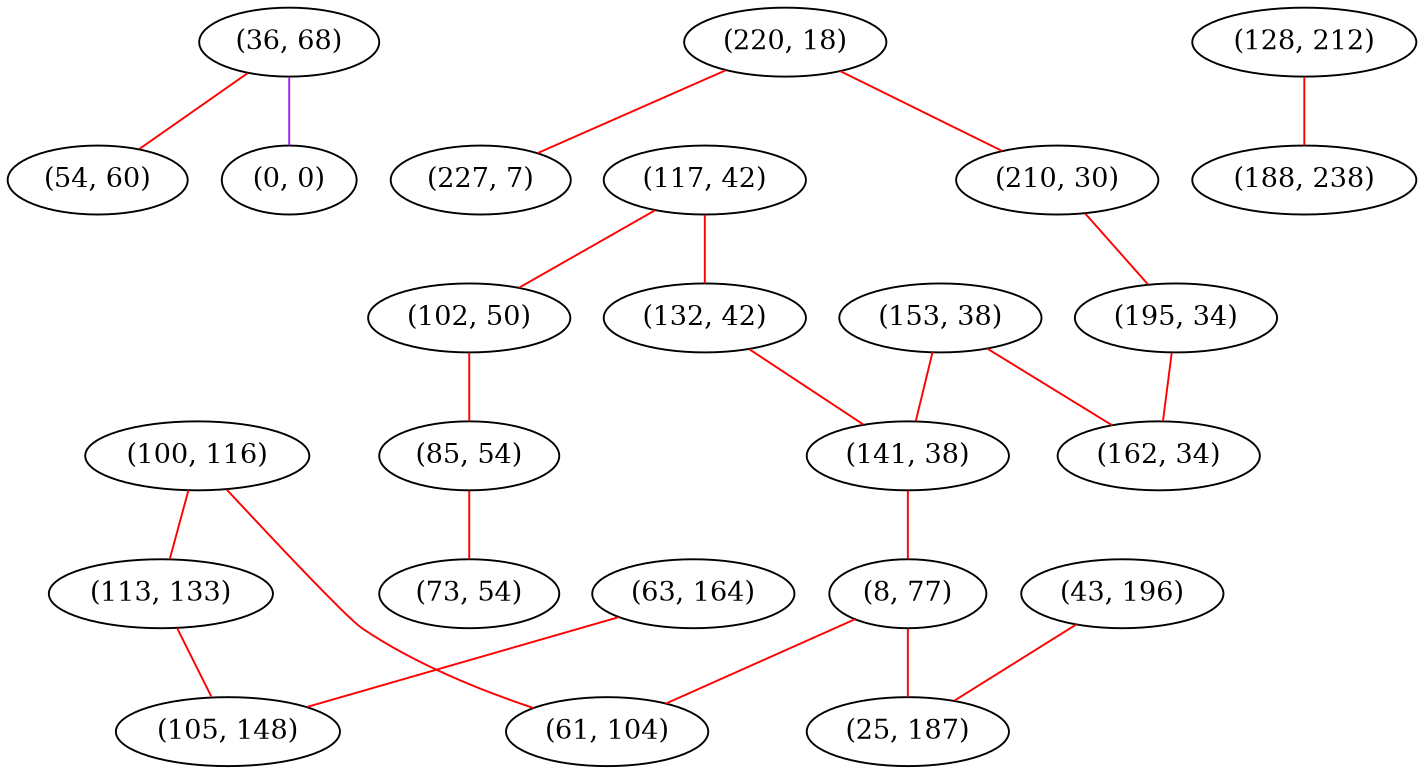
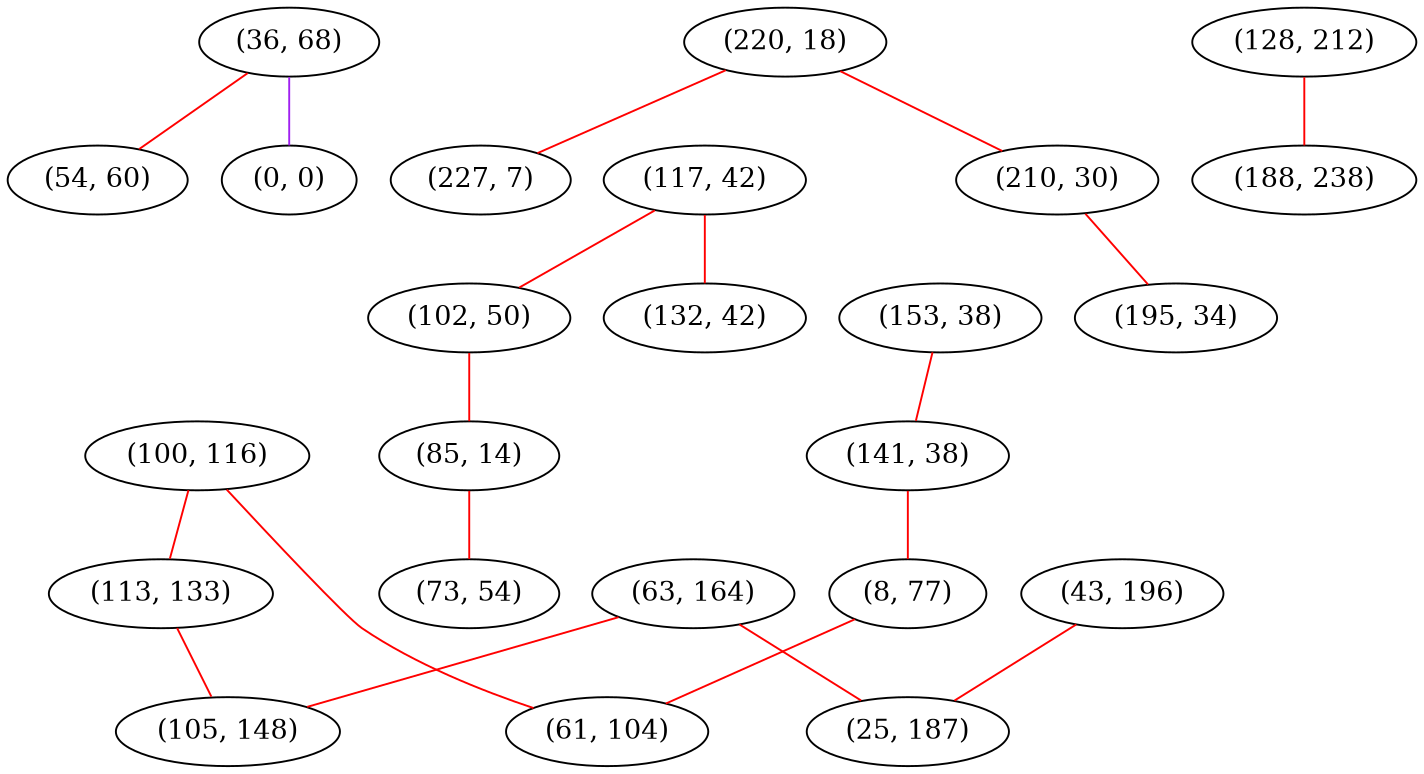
  graph {
    edge [color=red weight=1]
    n1 [label="(54, 60)"]
    "(36, 68)"
    "(0, 0)"
    "(8, 77)"
    "(61, 104)"
    n6 [label="(63, 164)"]
    "(105, 148)"
    "(25, 187)"
    "(100, 116)"
    "(113, 133)"
    "(43, 196)"
    "(128, 212)"
    "(188, 238)"
    "(117, 42)"
    "(102, 50)"
    "(132, 42)"
-   "(85, 54)"
+   "(85, 54)" [label="(85, 14)"]
    "(141, 38)"
    "(220, 18)"
    "(210, 30)"
    "(227, 7)"
    "(195, 34)"
    "(73, 54)"
    "(153, 38)"
-   "(162, 34)"
    "(36, 68)" -- n1
    "(36, 68)" -- "(0, 0)" [color=purple weight=4]
    "(8, 77)" -- "(61, 104)"
    n6 -- "(105, 148)"
-   "(8, 77)" -- "(25, 187)"
+   n6 -- "(25, 187)"
    "(100, 116)" -- "(61, 104)"
    "(100, 116)" -- "(113, 133)"
    "(113, 133)" -- "(105, 148)"
    "(43, 196)" -- "(25, 187)"
    "(128, 212)" -- "(188, 238)"
    "(117, 42)" -- "(102, 50)"
    "(117, 42)" -- "(132, 42)"
    "(102, 50)" -- "(85, 54)"
-   "(132, 42)" -- "(141, 38)"
    "(85, 54)" -- "(73, 54)"
    "(141, 38)" -- "(8, 77)"
    "(220, 18)" -- "(210, 30)"
    "(220, 18)" -- "(227, 7)"
    "(210, 30)" -- "(195, 34)"
-   "(195, 34)" -- "(162, 34)"
    "(153, 38)" -- "(141, 38)"
-   "(153, 38)" -- "(162, 34)"
  }
